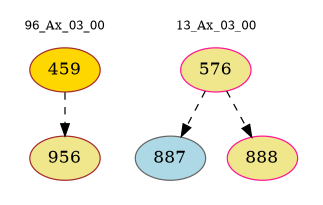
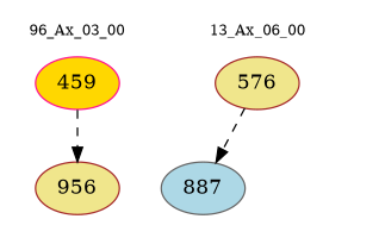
  digraph {
    node [color=brown fillcolor=khaki style=filled]
    edge [color=black style=dashed]
-   n1 [fillcolor=gold label=459]
+   n1 [color=deeppink fillcolor=gold label=459]
    n2 [label=956]
-   n3 [color=deeppink label=576]
+   n3 [label=576]
    n4 [color=gray40 fillcolor=lightblue label=887]
-   n5 [color=deeppink label=888]
    subgraph cluster_1 {
      color=white
      fontsize=10
      label="96_Ax_03_00"
      n1
      n2
    }
    subgraph cluster_2 {
      color=white
      fontsize=10
-     label="13_Ax_03_00"
+     label="13_Ax_06_00"
      n3
      n4
-     n5
    }
    n1 -> n2
    n3 -> n4
-   n3 -> n5
  }
